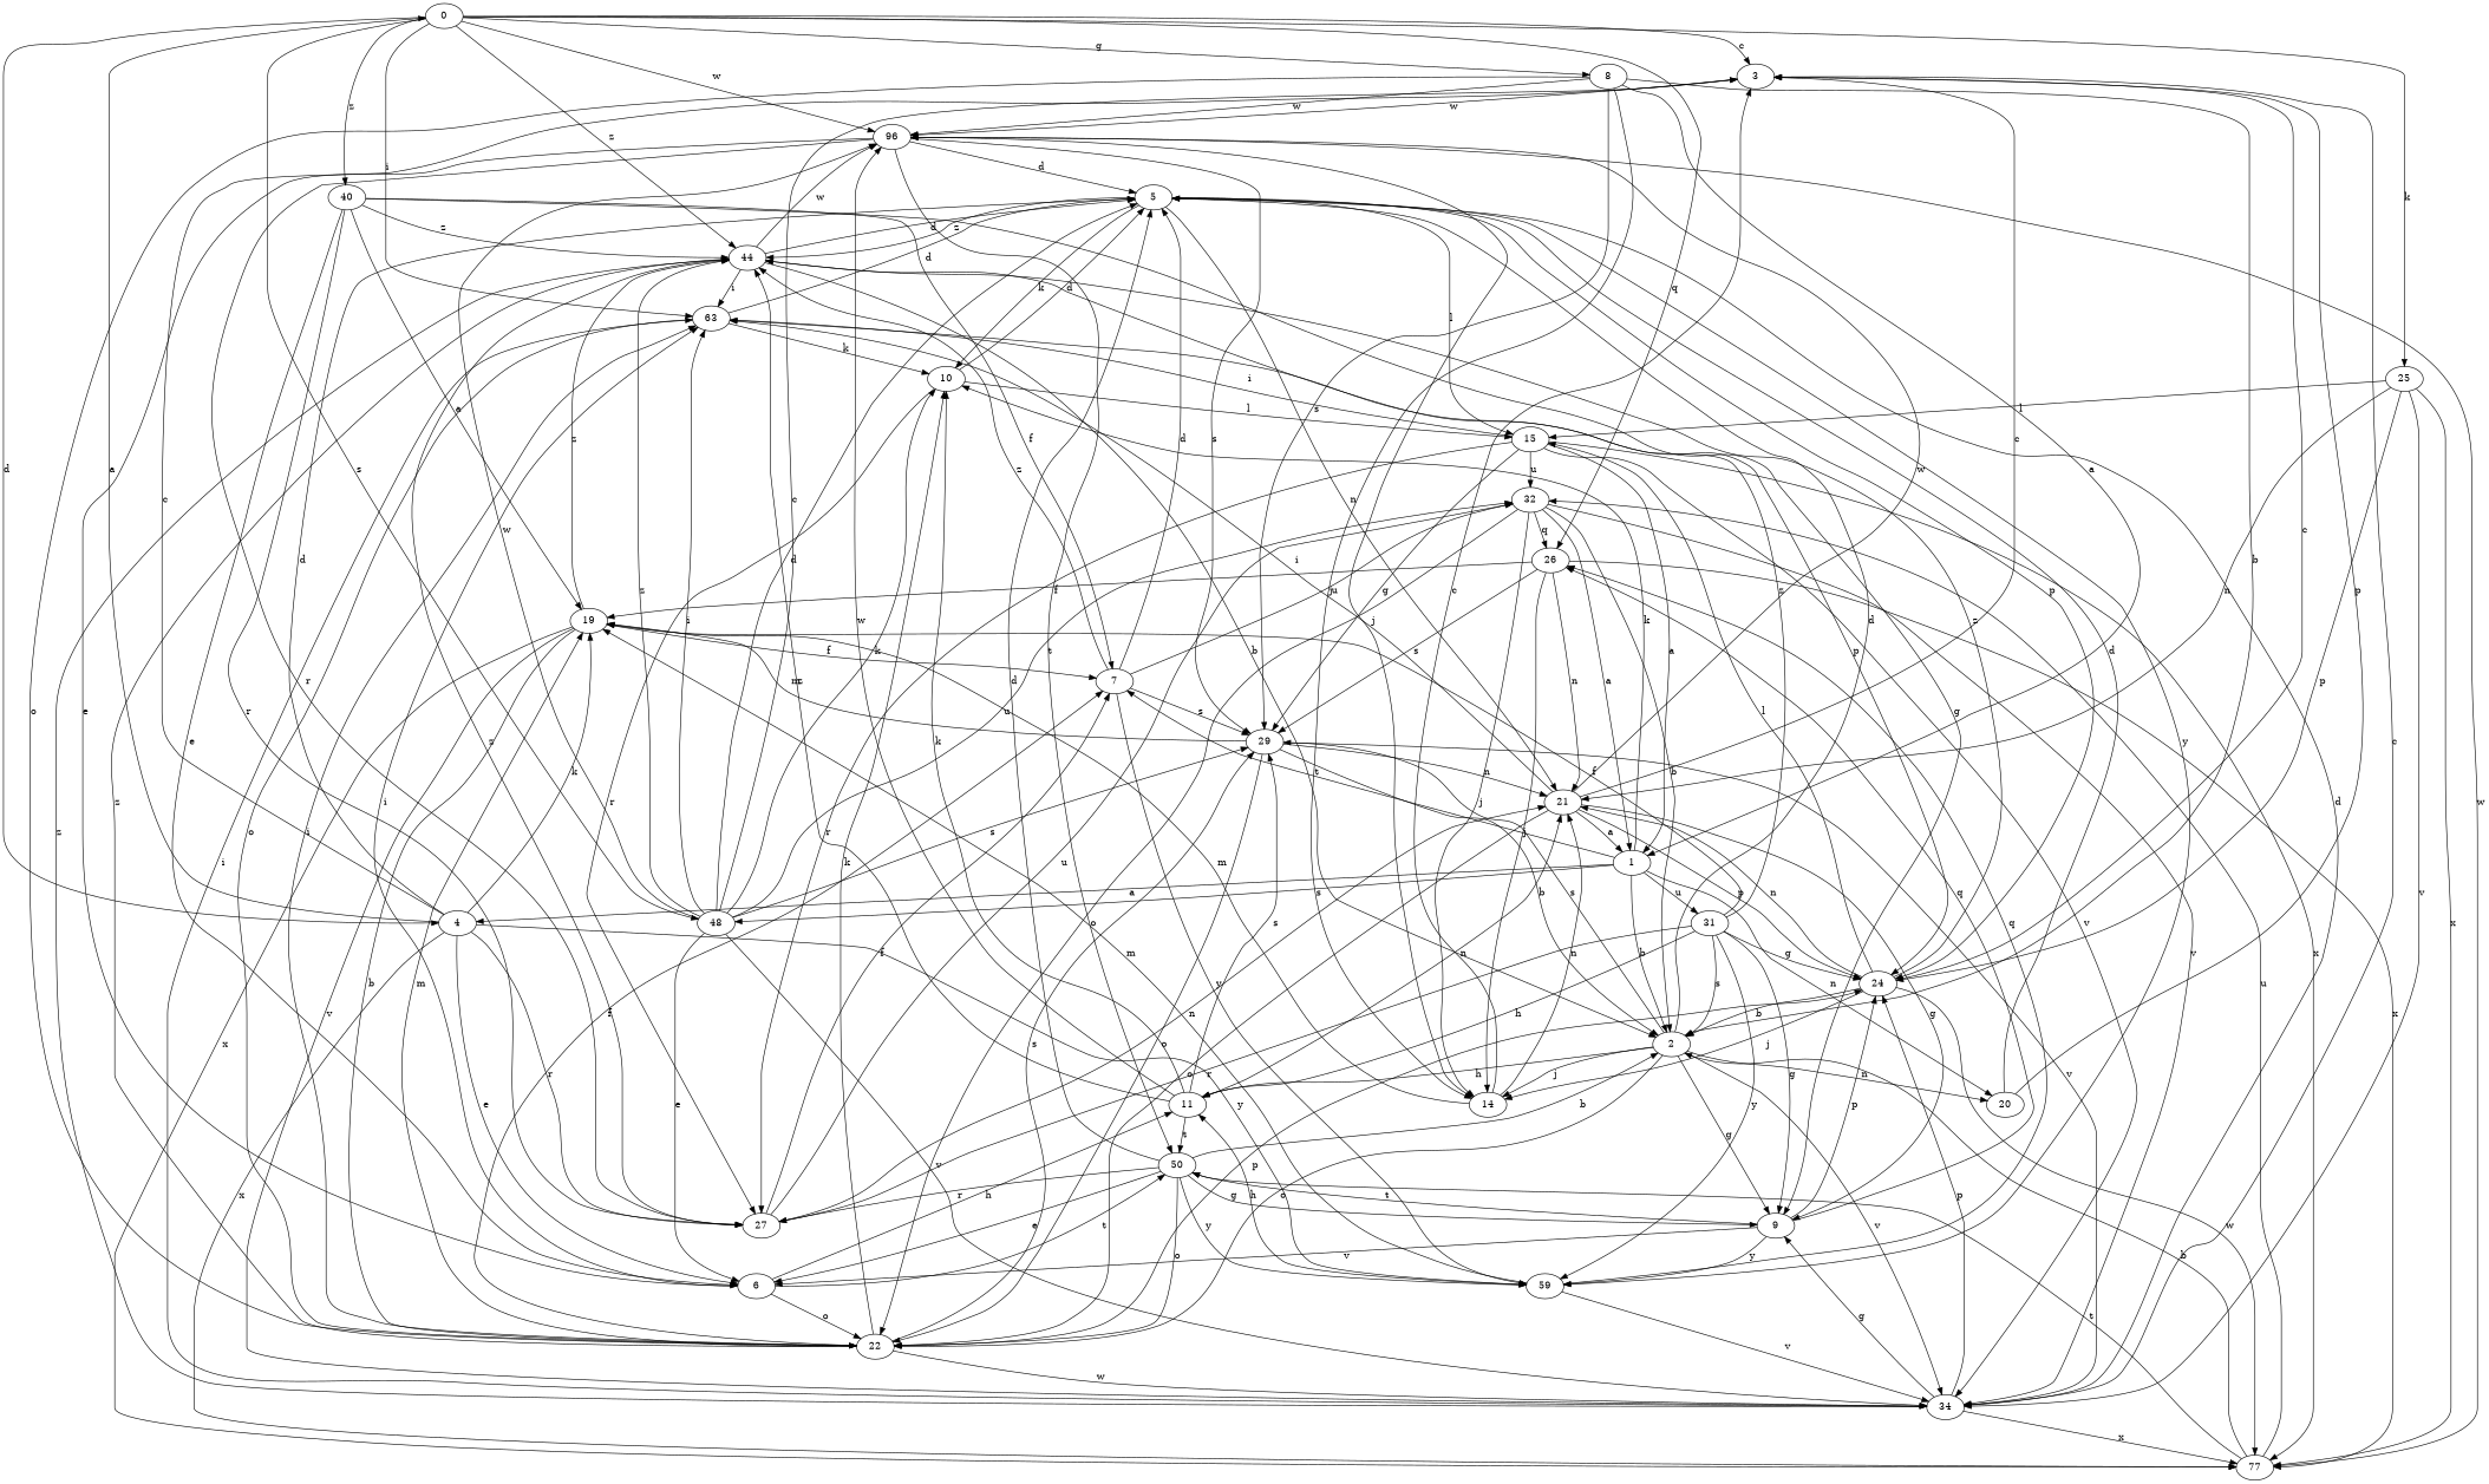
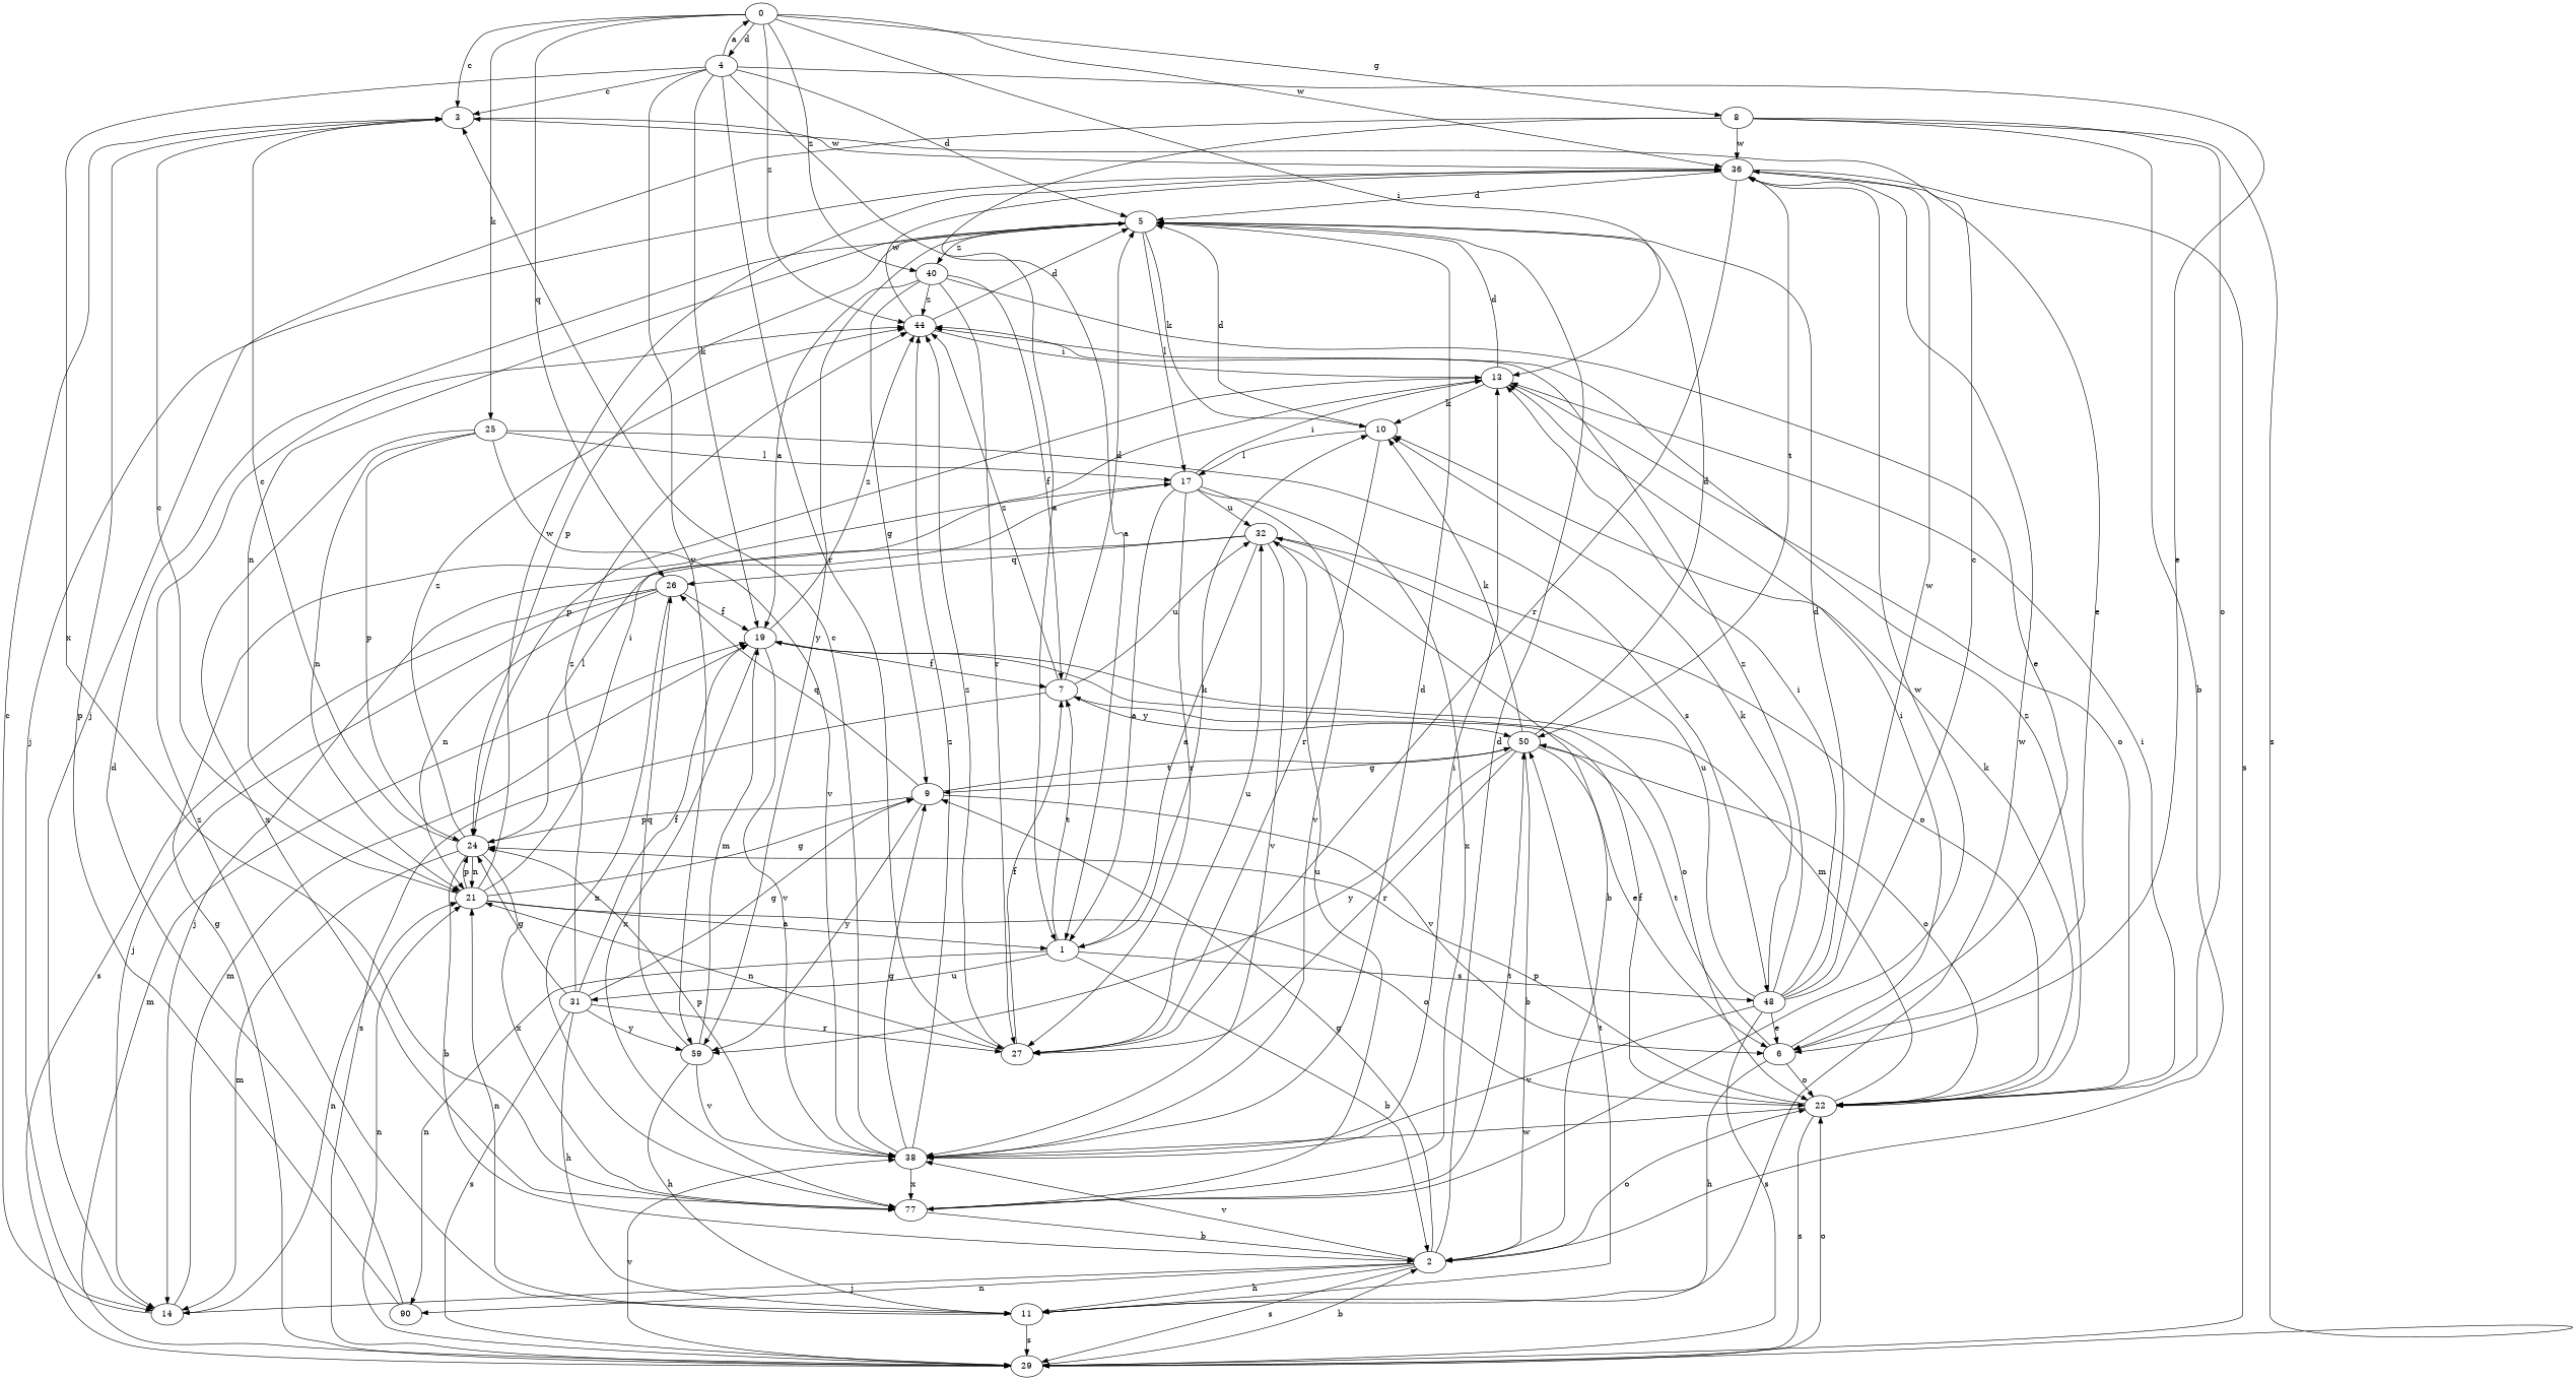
  strict digraph {
    0
    3
    4
    8
-   13 [label=63]
+   13
    n6 [label=25]
    26
    n8 [label=48]
-   36 [label=96]
+   36
    40
    n11 [label=44]
    1
    5
    6
    19
    27
    n17 [label=77]
    n18 [label=59]
    2
    14
    22
    29
    9
    24
    n25 [label=50]
    n26 [label=10]
-   34
-   17 [label=15]
+   34 [label=38]
+   17
    21
    32
    7
-   20
+   20 [label=90]
    31
    11
    0 -> 3 [label=c]
    0 -> 4 [label=d]
    0 -> 8 [label=g]
    0 -> 13 [label=i]
    0 -> n6 [label=k]
    0 -> 26 [label=q]
-   0 -> n8 [label=s]
+   n6 -> n8 [label=s]
    0 -> 36 [label=w]
    0 -> 40 [label=z]
    0 -> n11 [label=z]
    3 -> 36 [label=w]
    4 -> 0 [label=a]
    4 -> 3 [label=c]
-   1 -> 4 [label=a]
+   4 -> 1 [label=a]
    4 -> 5 [label=d]
    4 -> 6 [label=e]
    4 -> 19 [label=k]
    4 -> 27 [label=r]
    4 -> n17 [label=x]
    4 -> n18 [label=y]
    8 -> 36 [label=w]
    8 -> 1 [label=a]
    8 -> 2 [label=b]
    8 -> 14 [label=j]
    8 -> 22 [label=o]
    8 -> 29 [label=s]
    13 -> 5 [label=d]
    13 -> 22 [label=o]
    13 -> 24 [label=p]
    13 -> n26 [label=k]
    n6 -> n17 [label=x]
    n6 -> 24 [label=p]
    n6 -> 34 [label=v]
    n6 -> 17 [label=l]
    n6 -> 21 [label=n]
    26 -> 19 [label=f]
    26 -> n17 [label=x]
    26 -> 14 [label=j]
    26 -> 29 [label=s]
    26 -> 21 [label=n]
    n8 -> 3 [label=c]
    n8 -> 13 [label=i]
    n8 -> 36 [label=w]
    n8 -> n11 [label=z]
    n8 -> 5 [label=d]
    n8 -> 6 [label=e]
    n8 -> 29 [label=s]
    n8 -> n26 [label=k]
    n8 -> 34 [label=v]
    n8 -> 32 [label=u]
    36 -> 5 [label=d]
    36 -> 6 [label=e]
    36 -> 27 [label=r]
    36 -> 14 [label=j]
    36 -> 29 [label=s]
    36 -> n25 [label=t]
    40 -> n11 [label=z]
    40 -> 6 [label=e]
    40 -> 19 [label=a]
    40 -> 27 [label=r]
    40 -> 9 [label=g]
    40 -> 7 [label=f]
    n11 -> 13 [label=i]
    n11 -> 36 [label=w]
    n11 -> 5 [label=d]
-   n11 -> 2 [label=b]
    1 -> n8 [label=s]
    1 -> 2 [label=b]
    1 -> n26 [label=k]
    1 -> 7 [label=t]
    1 -> 20 [label=n]
    1 -> 31 [label=u]
-   5 -> n11 [label=z]
+   5 -> 40 [label=z]
    5 -> n18 [label=y]
    5 -> 24 [label=p]
    5 -> n26 [label=k]
    5 -> 17 [label=l]
    5 -> 21 [label=n]
    6 -> 13 [label=i]
    6 -> 22 [label=o]
    6 -> n25 [label=t]
    6 -> 11 [label=h]
    19 -> n11 [label=z]
    19 -> n17 [label=x]
-   19 -> 22 [label=b]
+   19 -> 22 [label=o]
    19 -> 34 [label=v]
    19 -> 7 [label=f]
    27 -> n11 [label=z]
    27 -> 21 [label=n]
    27 -> 32 [label=u]
    27 -> 7 [label=f]
    n17 -> 36 [label=w]
    n17 -> 2 [label=b]
    n17 -> n25 [label=t]
    n17 -> 32 [label=u]
    n18 -> 26 [label=q]
    n18 -> 19 [label=m]
    n18 -> 34 [label=v]
    n18 -> 11 [label=h]
    2 -> 5 [label=d]
    2 -> 14 [label=j]
    2 -> 22 [label=o]
    2 -> 29 [label=s]
    2 -> 9 [label=g]
    2 -> 34 [label=v]
    2 -> 20 [label=n]
    2 -> 11 [label=h]
    14 -> 3 [label=c]
    14 -> 19 [label=m]
    14 -> 21 [label=n]
    22 -> 13 [label=i]
    22 -> n11 [label=z]
    22 -> 19 [label=m]
    22 -> 29 [label=s]
    22 -> 24 [label=p]
    22 -> n26 [label=k]
    22 -> 34 [label=w]
    22 -> 7 [label=f]
    29 -> 19 [label=m]
    29 -> 2 [label=b]
    29 -> 22 [label=o]
    29 -> 34 [label=v]
    29 -> 21 [label=n]
    9 -> 26 [label=q]
    9 -> 6 [label=v]
    9 -> n18 [label=y]
    9 -> 24 [label=p]
    9 -> n25 [label=t]
    24 -> 3 [label=c]
    24 -> n11 [label=z]
-   24 -> n17 [label=w]
+   24 -> n17 [label=x]
    24 -> 2 [label=b]
-   24 -> 14 [label=j]
+   24 -> 14 [label=m]
    24 -> 17 [label=l]
    24 -> 21 [label=n]
    n25 -> 5 [label=d]
    n25 -> 6 [label=e]
    n25 -> 27 [label=r]
    n25 -> n18 [label=y]
    n25 -> 2 [label=b]
    n25 -> 22 [label=o]
    n25 -> 9 [label=g]
-   11 -> n26 [label=k]
+   n25 -> n26 [label=k]
    n26 -> 5 [label=d]
    n26 -> 27 [label=r]
    n26 -> 17 [label=l]
    34 -> 3 [label=c]
    34 -> 13 [label=i]
    34 -> n11 [label=z]
    34 -> 5 [label=d]
    34 -> n17 [label=x]
    34 -> 9 [label=g]
    34 -> 24 [label=p]
    17 -> 13 [label=i]
    17 -> 1 [label=a]
    17 -> 27 [label=r]
    17 -> n17 [label=x]
    17 -> 29 [label=g]
    17 -> 34 [label=v]
    17 -> 32 [label=u]
    21 -> 3 [label=c]
    21 -> 13 [label=i]
    21 -> 36 [label=w]
    21 -> 1 [label=a]
    21 -> 22 [label=o]
    21 -> 9 [label=g]
    21 -> 24 [label=p]
    32 -> 26 [label=q]
    32 -> 1 [label=a]
    32 -> 2 [label=b]
    32 -> 14 [label=j]
    32 -> 22 [label=o]
    32 -> 34 [label=v]
    7 -> n11 [label=z]
    7 -> 5 [label=d]
-   7 -> n18 [label=y]
+   7 -> n25 [label=y]
    7 -> 29 [label=s]
    7 -> 32 [label=u]
    20 -> 3 [label=p]
    20 -> 5 [label=d]
    31 -> n11 [label=z]
    31 -> 19 [label=f]
    31 -> 27 [label=r]
    31 -> n18 [label=y]
-   31 -> 2 [label=s]
+   31 -> 29 [label=s]
    31 -> 9 [label=g]
    31 -> 24 [label=g]
    31 -> 11 [label=h]
    11 -> 36 [label=w]
    11 -> n11 [label=z]
    11 -> 29 [label=s]
    11 -> n25 [label=t]
    11 -> 21 [label=n]
  }
